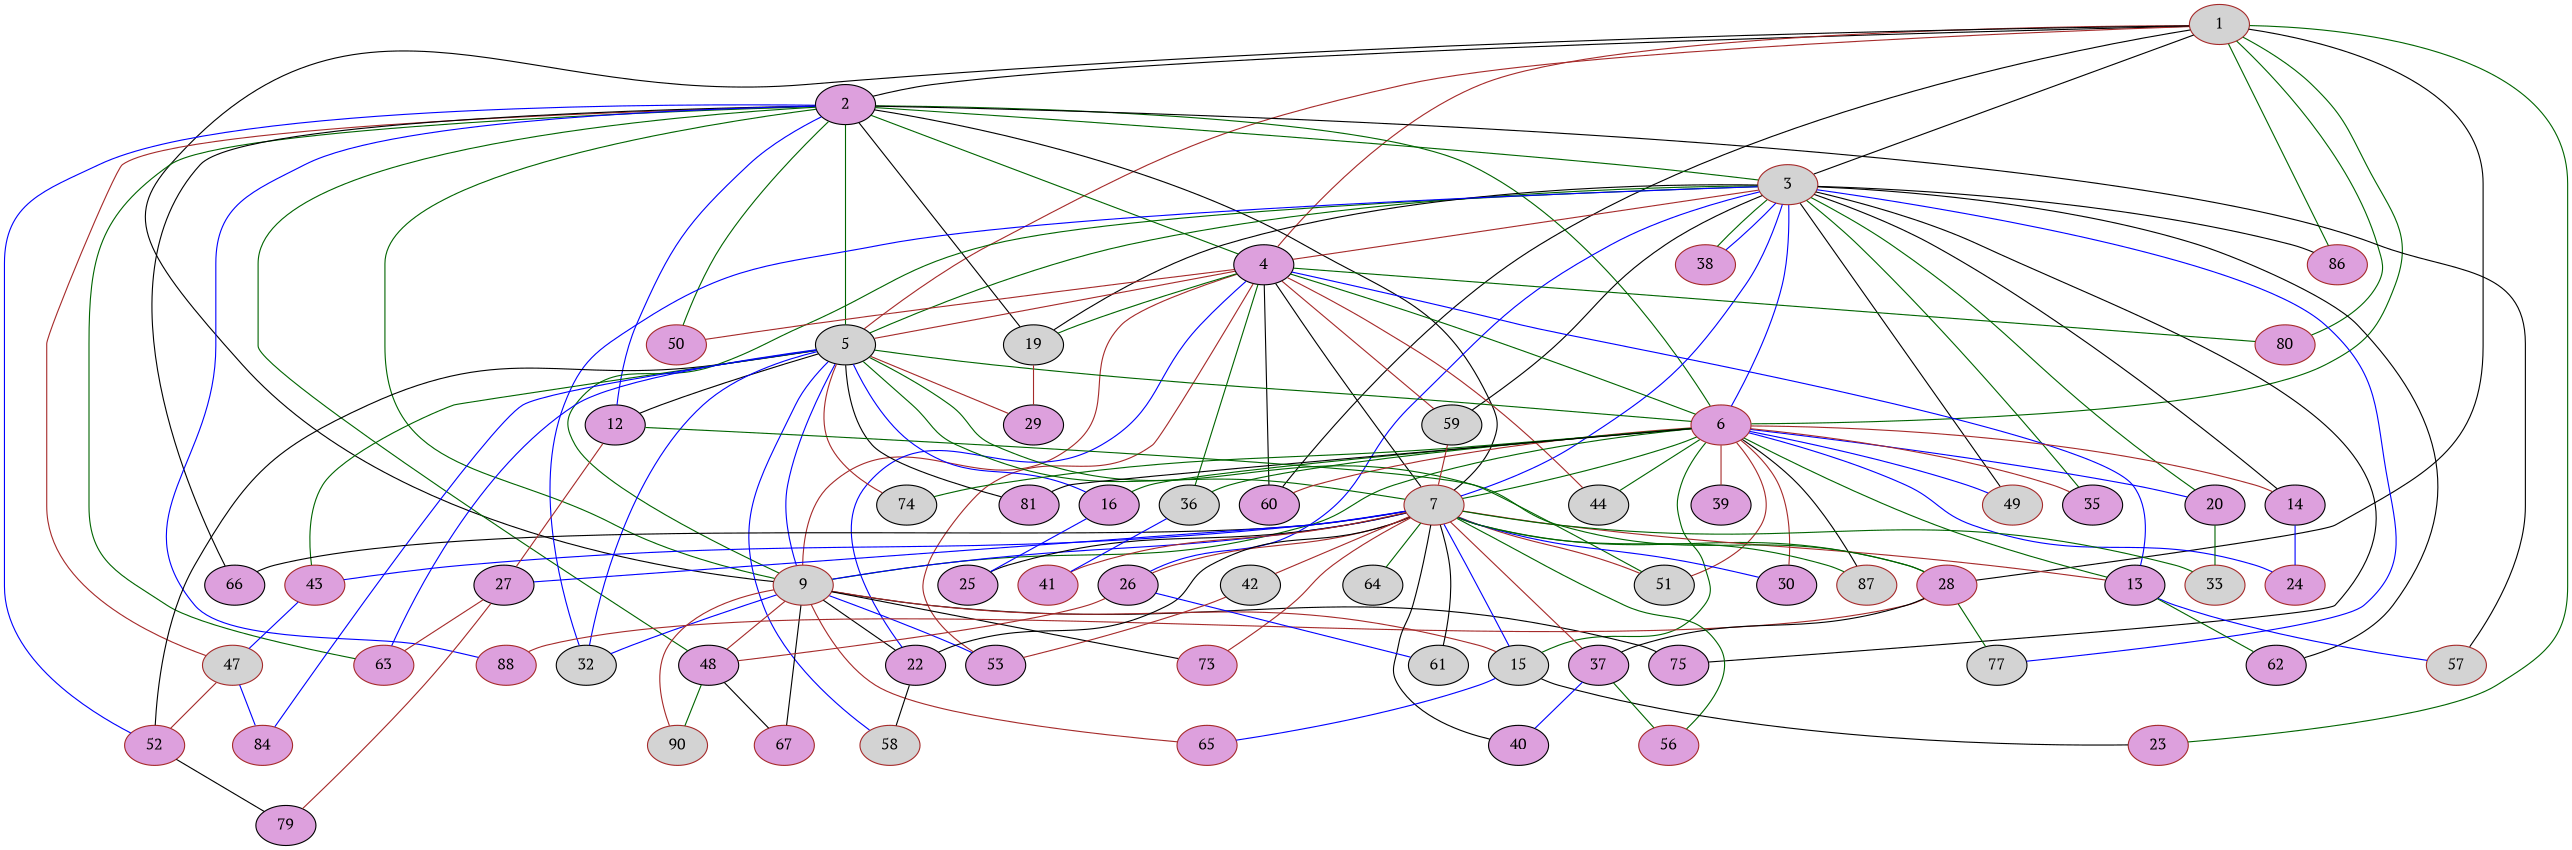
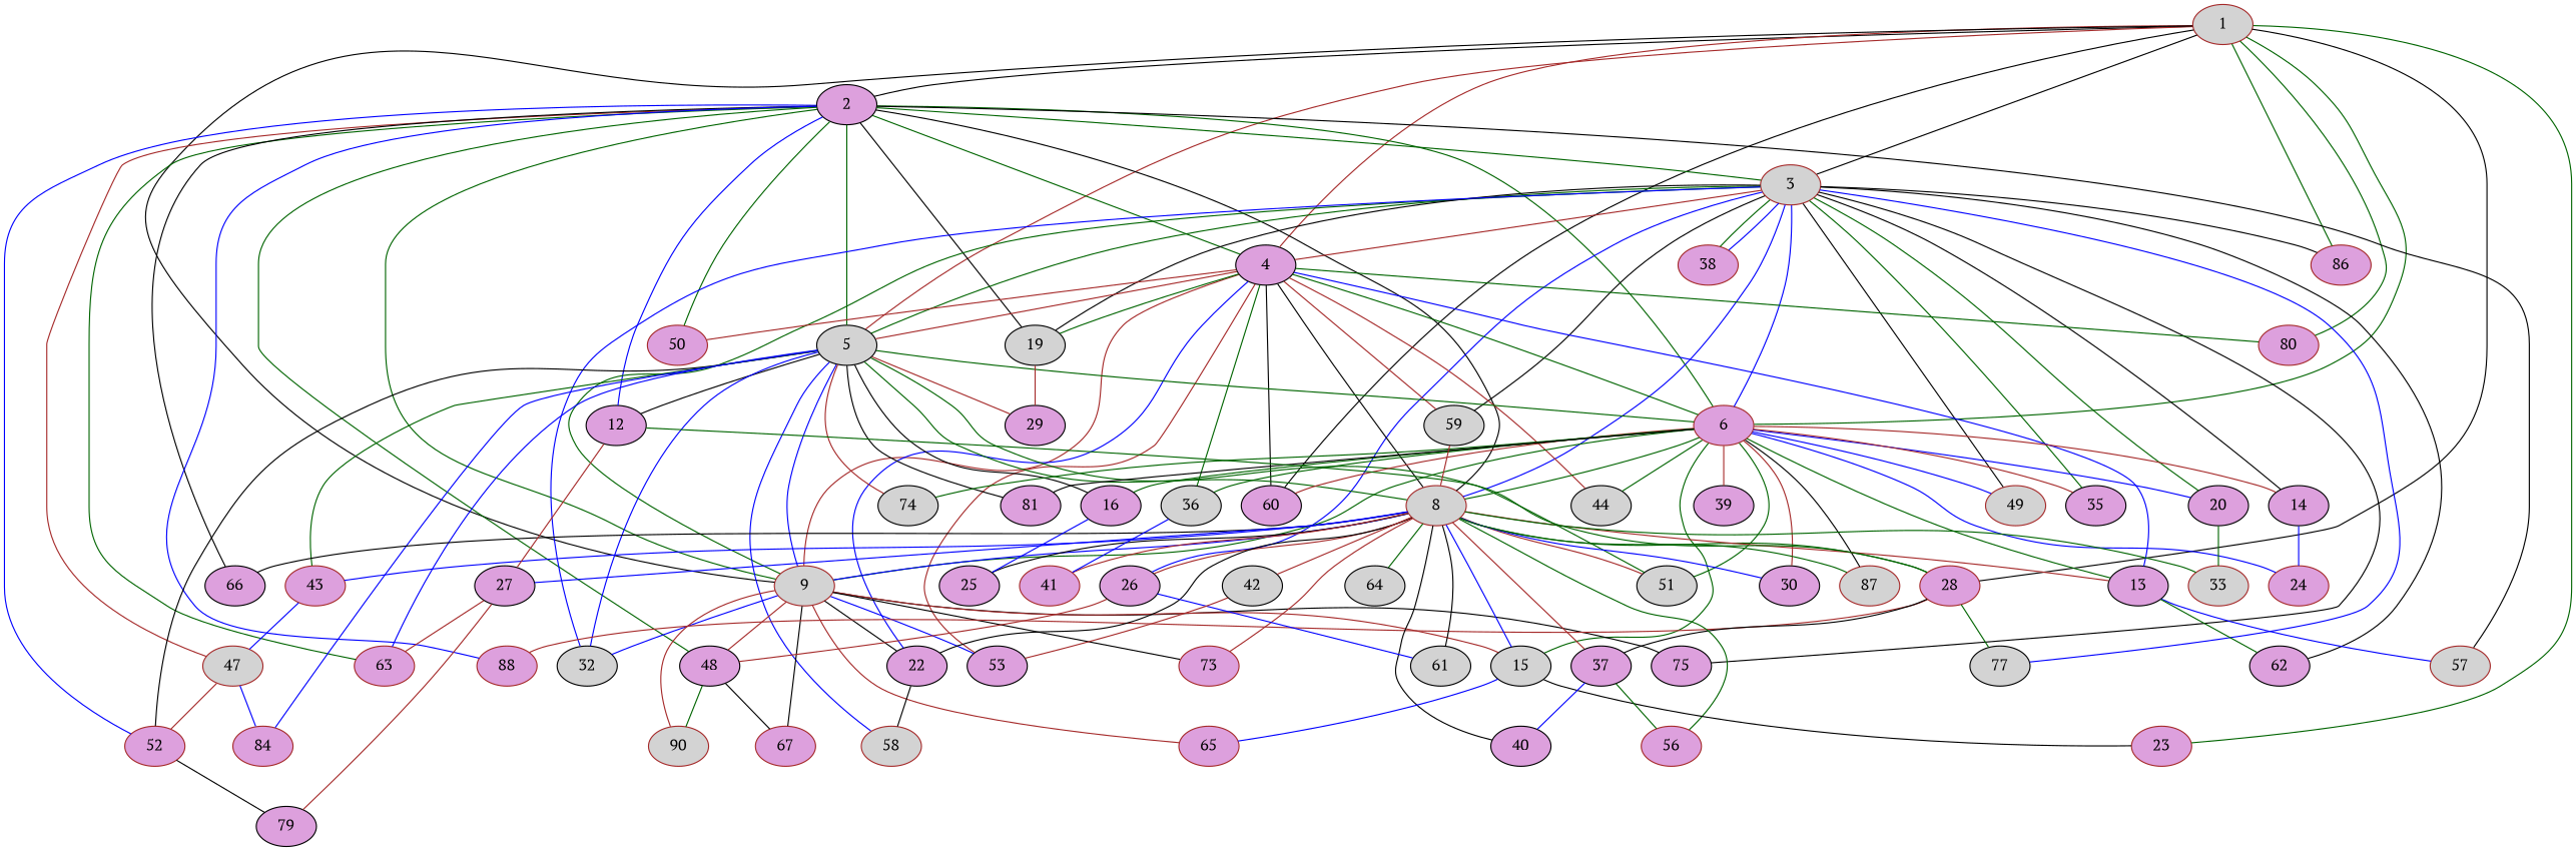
  graph {
    fontname="PT Serif"
    node [color=black fillcolor=plum fontname="PT Serif" style=filled]
    edge [color=darkgreen fontname="PT Serif"]
    1 [color=brown fillcolor=lightgrey super="+76"]
    2 [super="+18"]
    3 [color=brown fillcolor=lightgrey super="+17"]
    4 [super="+46"]
    5 [fillcolor=lightgrey super="+11"]
    6 [color=brown super="+8"]
    9 [color=brown fillcolor=lightgrey super="+21"]
    23 [color=brown]
    28 [color=brown super="+31"]
    60 [super="+82"]
    80 [color=brown]
    86 [color=brown]
-   7 [color=brown fillcolor=lightgrey super="+10"]
+   7 [color=brown fillcolor=lightgrey super="+10" label=8]
    12 [super="+72"]
    19 [fillcolor=lightgrey super="+34"]
    47 [color=brown fillcolor=lightgrey super="+85"]
    48 [super="+83"]
    50 [color=brown]
    52 [color=brown super="+69"]
    57 [color=brown fillcolor=lightgrey]
    63 [color=brown super="+68"]
    66
    88 [color=brown]
    14
    20
    26
    32 [fillcolor=lightgrey super="+45"]
    35
    38 [color=brown]
    49 [color=brown fillcolor=lightgrey]
    59 [fillcolor=lightgrey]
    62
    75
    77 [fillcolor=lightgrey]
    13 [super="+55"]
    22 [super="+54"]
    36 [fillcolor=lightgrey super="+71"]
    44 [fillcolor=lightgrey]
    53 [super="+78"]
    16
    29
    43 [color=brown]
    51 [fillcolor=lightgrey super="+89"]
    58 [color=brown fillcolor=lightgrey]
    74 [fillcolor=lightgrey]
    81
    84 [color=brown]
    15 [fillcolor=lightgrey super="+70"]
    24 [color=brown]
    30
    39
    87 [color=brown fillcolor=lightgrey]
    25
    27
    33 [color=brown fillcolor=lightgrey]
    37
    40
    41 [color=brown]
    42 [fillcolor=lightgrey]
    56 [color=brown]
    61 [fillcolor=lightgrey]
    64 [fillcolor=lightgrey]
    73 [color=brown]
    65 [color=brown]
    67 [color=brown]
    90 [color=brown fillcolor=lightgrey]
    79
    1 -- 2 [color=black]
    1 -- 3 [color=black]
    1 -- 4 [color=brown]
    1 -- 5 [color=brown]
    1 -- 6 [weight=2]
    1 -- 9 [color=black]
    1 -- 23
    1 -- 28 [color=black]
    1 -- 60 [color=black]
    1 -- 80
    1 -- 86
    2 -- 3
    2 -- 4 [weight=2]
    2 -- 5 [weight=2]
    2 -- 6 [weight=2]
    2 -- 9 [weight=2]
    2 -- 7 [color=black weight=2]
    2 -- 12 [color=blue]
    2 -- 19 [color=black]
    2 -- 47 [color=brown]
    2 -- 48
    2 -- 50
    2 -- 52 [color=blue]
    2 -- 57 [color=black]
    2 -- 63
    2 -- 66 [color=black]
    2 -- 88 [color=blue]
    3 -- 4 [color=brown]
    3 -- 5
    3 -- 6 [color=blue weight=3]
    3 -- 9
    3 -- 86 [color=black]
    3 -- 7 [color=blue weight=2]
    3 -- 19 [color=black]
    3 -- 14 [color=black]
    3 -- 20
    3 -- 26 [color=blue]
    3 -- 32 [color=blue]
    3 -- 35
    3 -- 38
    3 -- 38 [color=blue]
    3 -- 49 [color=black]
    3 -- 59 [color=black]
    3 -- 62 [color=black]
    3 -- 75 [color=black]
    3 -- 77 [color=blue]
    4 -- 5 [color=brown]
    4 -- 6 [weight=2]
    4 -- 9 [color=brown]
    4 -- 60 [color=black]
    4 -- 80
    4 -- 7 [color=black weight=2]
    4 -- 19 [weight=2]
    4 -- 50 [color=brown]
    4 -- 59 [color=brown]
    4 -- 13 [color=blue]
    4 -- 22 [color=blue]
    4 -- 36
    4 -- 44 [color=brown]
    4 -- 53 [color=brown]
    5 -- 6 [weight=2]
    5 -- 9 [color=blue]
    5 -- 7 [weight=2]
    5 -- 12 [color=black weight=2]
    5 -- 52 [color=black]
    5 -- 63 [color=blue]
    5 -- 32 [color=blue]
-   5 -- 16 [color=blue]
+   5 -- 16 [color=black]
    5 -- 29 [color=brown]
    5 -- 43
    5 -- 51
    5 -- 58 [color=blue]
    5 -- 74 [color=brown]
    5 -- 81 [color=black]
    5 -- 84 [color=blue]
    6 -- 9 [weight=2]
    6 -- 60 [color=brown]
    6 -- 7 [weight=4]
    6 -- 14 [color=brown]
    6 -- 20 [color=blue]
    6 -- 35 [color=brown]
    6 -- 49 [color=blue]
    6 -- 13
    6 -- 36 [weight=2]
    6 -- 44
    6 -- 16
-   6 -- 51 [color=brown]
+   6 -- 51
    6 -- 74
    6 -- 81 [color=black]
    6 -- 15
    6 -- 24 [color=blue]
    6 -- 30 [color=brown]
    6 -- 39 [color=brown weight=2]
    6 -- 87 [color=black]
    9 -- 48 [color=brown]
    9 -- 32 [color=blue]
    9 -- 75 [color=black]
    9 -- 22 [color=black]
    9 -- 53 [color=blue]
    9 -- 15 [color=brown]
    9 -- 73 [color=black]
    9 -- 65 [color=brown]
    9 -- 67 [color=black]
    9 -- 90 [color=brown]
    28 -- 88 [color=brown]
    28 -- 77
    28 -- 37 [color=black]
    7 -- 9 [color=blue weight=2]
    7 -- 28
    7 -- 66 [color=black]
    7 -- 26 [color=brown]
    7 -- 13 [color=brown]
    7 -- 22 [color=black]
    7 -- 43 [color=blue]
    7 -- 51 [color=brown]
    7 -- 15 [color=blue]
    7 -- 30 [color=blue]
    7 -- 87
    7 -- 25 [color=black]
    7 -- 27 [color=blue]
    7 -- 33
    7 -- 37 [color=brown]
    7 -- 40 [color=black]
    7 -- 41 [color=brown]
    7 -- 42 [color=brown weight=2]
    7 -- 56
    7 -- 61 [color=black]
    7 -- 64 [weight=2]
    7 -- 73 [color=brown]
    12 -- 28
    12 -- 27 [color=brown]
    19 -- 29 [color=brown]
    47 -- 52 [color=brown]
    47 -- 84 [color=blue]
    48 -- 67 [color=black]
    48 -- 90
    52 -- 79 [color=black]
    14 -- 24 [color=blue]
    20 -- 33
    26 -- 48 [color=brown]
    26 -- 61 [color=blue]
    59 -- 7 [color=brown weight=3]
    13 -- 57 [color=blue]
    13 -- 62
    22 -- 58 [color=black]
    36 -- 41 [color=blue]
    16 -- 25 [color=blue]
    43 -- 47 [color=blue]
    15 -- 23 [color=black]
    15 -- 65 [color=blue]
    27 -- 63 [color=brown]
    27 -- 79 [color=brown]
    37 -- 40 [color=blue]
    37 -- 56
    42 -- 53 [color=brown]
  }
